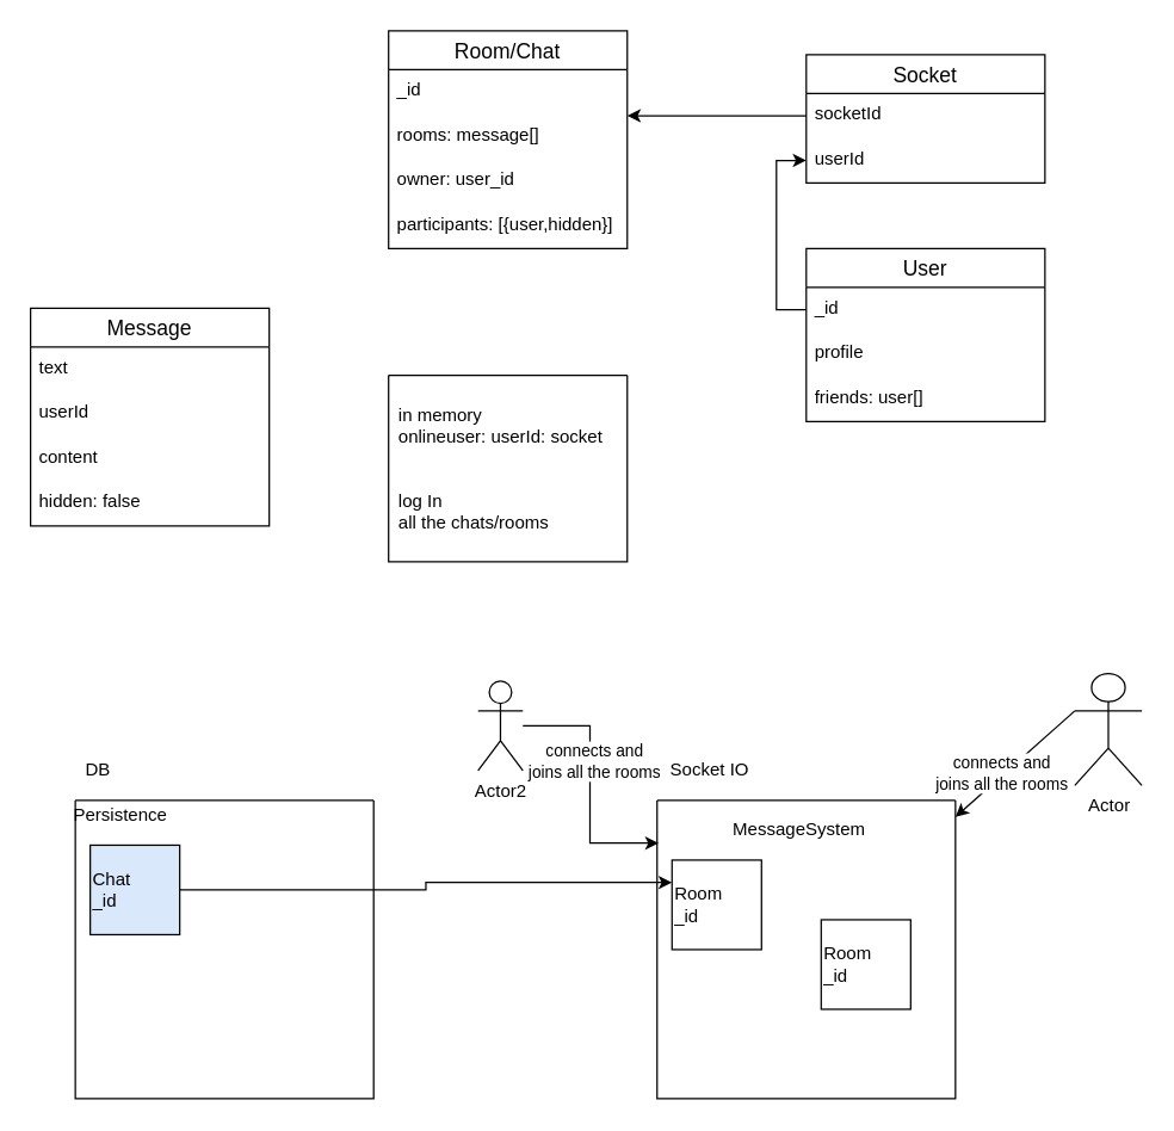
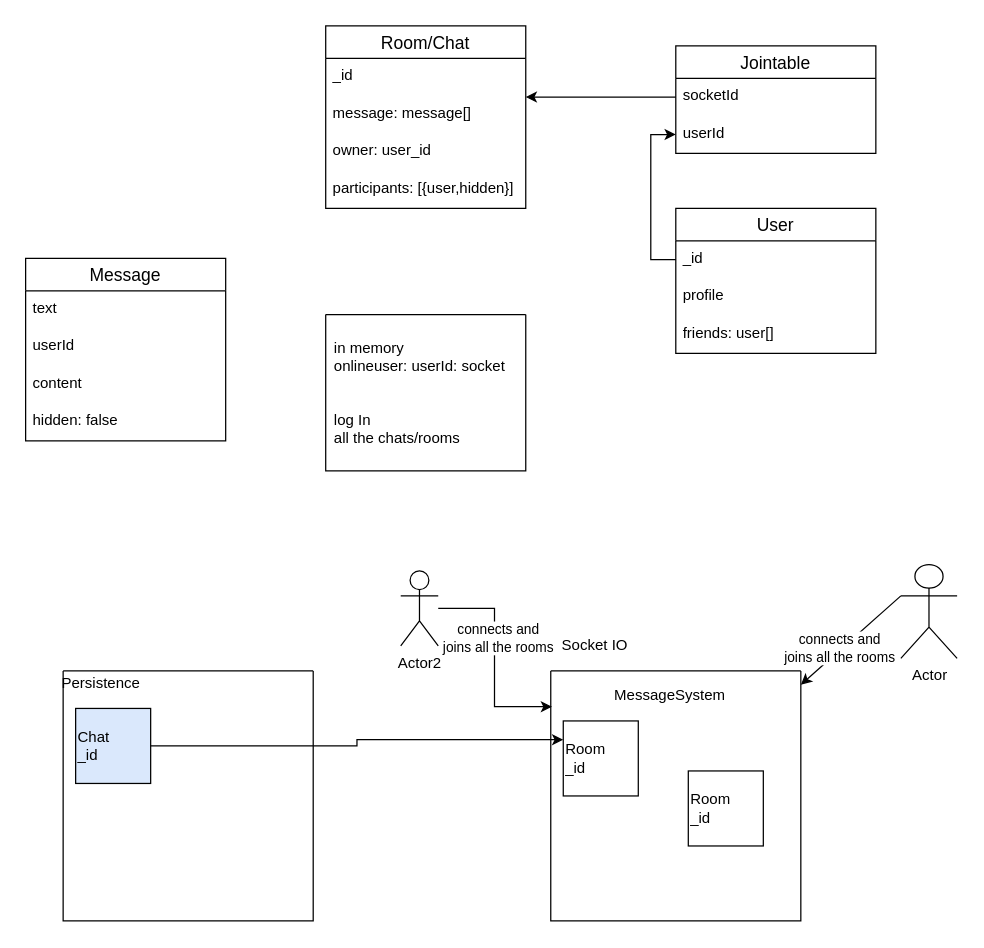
  <mxCell id="0" />
  <mxCell id="1" parent="0" />
  <mxCell id="2" value="Room/Chat" style="swimlane;fontStyle=0;childLayout=stackLayout;horizontal=1;startSize=26;horizontalStack=0;resizeParent=1;resizeParentMax=0;resizeLast=0;collapsible=1;marginBottom=0;align=center;fontSize=14;" vertex="1" parent="1"><mxGeometry x="260" y="20" width="160" height="146" as="geometry"><mxRectangle x="280" y="140" width="60" height="26" as="alternateBounds" /></mxGeometry></mxCell>
  <mxCell id="3" value="_id" style="text;strokeColor=none;fillColor=none;spacingLeft=4;spacingRight=4;overflow=hidden;rotatable=0;points=[[0,0.5],[1,0.5]];portConstraint=eastwest;fontSize=12;" vertex="1" parent="2"><mxGeometry y="26" width="160" height="30" as="geometry" /></mxCell>
- <mxCell id="4" value="rooms: message[]" style="text;strokeColor=none;fillColor=none;spacingLeft=4;spacingRight=4;overflow=hidden;rotatable=0;points=[[0,0.5],[1,0.5]];portConstraint=eastwest;fontSize=12;" vertex="1" parent="2"><mxGeometry y="56" width="160" height="30" as="geometry" /></mxCell>
+ <mxCell id="4" value="message: message[]" style="text;strokeColor=none;fillColor=none;spacingLeft=4;spacingRight=4;overflow=hidden;rotatable=0;points=[[0,0.5],[1,0.5]];portConstraint=eastwest;fontSize=12;" vertex="1" parent="2"><mxGeometry y="56" width="160" height="30" as="geometry" /></mxCell>
  <mxCell id="5" value="owner: user_id" style="text;strokeColor=none;fillColor=none;spacingLeft=4;spacingRight=4;overflow=hidden;rotatable=0;points=[[0,0.5],[1,0.5]];portConstraint=eastwest;fontSize=12;" vertex="1" parent="2"><mxGeometry y="86" width="160" height="30" as="geometry" /></mxCell>
  <mxCell id="6" value="participants: [{user,hidden}]" style="text;strokeColor=none;fillColor=none;spacingLeft=4;spacingRight=4;overflow=hidden;rotatable=0;points=[[0,0.5],[1,0.5]];portConstraint=eastwest;fontSize=12;" vertex="1" parent="2"><mxGeometry y="116" width="160" height="30" as="geometry" /></mxCell>
  <mxCell id="7" value="User" style="swimlane;fontStyle=0;childLayout=stackLayout;horizontal=1;startSize=26;horizontalStack=0;resizeParent=1;resizeParentMax=0;resizeLast=0;collapsible=1;marginBottom=0;align=center;fontSize=14;" vertex="1" parent="1"><mxGeometry x="540" y="166" width="160" height="116" as="geometry" /></mxCell>
  <mxCell id="8" value="_id&#10;" style="text;strokeColor=none;fillColor=none;spacingLeft=4;spacingRight=4;overflow=hidden;rotatable=0;points=[[0,0.5],[1,0.5]];portConstraint=eastwest;fontSize=12;" vertex="1" parent="7"><mxGeometry y="26" width="160" height="30" as="geometry" /></mxCell>
  <mxCell id="9" value="profile" style="text;strokeColor=none;fillColor=none;spacingLeft=4;spacingRight=4;overflow=hidden;rotatable=0;points=[[0,0.5],[1,0.5]];portConstraint=eastwest;fontSize=12;" vertex="1" parent="7"><mxGeometry y="56" width="160" height="30" as="geometry" /></mxCell>
  <mxCell id="10" value="friends: user[]" style="text;strokeColor=none;fillColor=none;spacingLeft=4;spacingRight=4;overflow=hidden;rotatable=0;points=[[0,0.5],[1,0.5]];portConstraint=eastwest;fontSize=12;" vertex="1" parent="7"><mxGeometry y="86" width="160" height="30" as="geometry" /></mxCell>
  <mxCell id="11" value="Message" style="swimlane;fontStyle=0;childLayout=stackLayout;horizontal=1;startSize=26;horizontalStack=0;resizeParent=1;resizeParentMax=0;resizeLast=0;collapsible=1;marginBottom=0;align=center;fontSize=14;" vertex="1" parent="1"><mxGeometry x="20" y="206" width="160" height="146" as="geometry" /></mxCell>
  <mxCell id="12" value="text&#10;" style="text;strokeColor=none;fillColor=none;spacingLeft=4;spacingRight=4;overflow=hidden;rotatable=0;points=[[0,0.5],[1,0.5]];portConstraint=eastwest;fontSize=12;" vertex="1" parent="11"><mxGeometry y="26" width="160" height="30" as="geometry" /></mxCell>
  <mxCell id="13" value="userId" style="text;strokeColor=none;fillColor=none;spacingLeft=4;spacingRight=4;overflow=hidden;rotatable=0;points=[[0,0.5],[1,0.5]];portConstraint=eastwest;fontSize=12;" vertex="1" parent="11"><mxGeometry y="56" width="160" height="30" as="geometry" /></mxCell>
  <mxCell id="14" value="content" style="text;strokeColor=none;fillColor=none;spacingLeft=4;spacingRight=4;overflow=hidden;rotatable=0;points=[[0,0.5],[1,0.5]];portConstraint=eastwest;fontSize=12;" vertex="1" parent="11"><mxGeometry y="86" width="160" height="30" as="geometry" /></mxCell>
  <mxCell id="15" value="hidden: false" style="text;strokeColor=none;fillColor=none;spacingLeft=4;spacingRight=4;overflow=hidden;rotatable=0;points=[[0,0.5],[1,0.5]];portConstraint=eastwest;fontSize=12;" vertex="1" parent="11"><mxGeometry y="116" width="160" height="30" as="geometry" /></mxCell>
  <mxCell id="16" style="edgeStyle=orthogonalEdgeStyle;rounded=0;orthogonalLoop=1;jettySize=auto;html=1;entryX=0;entryY=0.5;entryDx=0;entryDy=0;exitX=0;exitY=0.5;exitDx=0;exitDy=0;" edge="1" parent="1" source="8" target="19"><mxGeometry relative="1" as="geometry" /></mxCell>
- <mxCell id="17" value="Socket" style="swimlane;fontStyle=0;childLayout=stackLayout;horizontal=1;startSize=26;horizontalStack=0;resizeParent=1;resizeParentMax=0;resizeLast=0;collapsible=1;marginBottom=0;align=center;fontSize=14;" vertex="1" parent="1"><mxGeometry x="540" y="36" width="160" height="86" as="geometry" /></mxCell>
+ <mxCell id="17" value="Jointable" style="swimlane;fontStyle=0;childLayout=stackLayout;horizontal=1;startSize=26;horizontalStack=0;resizeParent=1;resizeParentMax=0;resizeLast=0;collapsible=1;marginBottom=0;align=center;fontSize=14;" vertex="1" parent="1"><mxGeometry x="540" y="36" width="160" height="86" as="geometry" /></mxCell>
  <mxCell id="18" value="socketId" style="text;strokeColor=none;fillColor=none;spacingLeft=4;spacingRight=4;overflow=hidden;rotatable=0;points=[[0,0.5],[1,0.5]];portConstraint=eastwest;fontSize=12;" vertex="1" parent="17"><mxGeometry y="26" width="160" height="30" as="geometry" /></mxCell>
  <mxCell id="19" value="userId" style="text;strokeColor=none;fillColor=none;spacingLeft=4;spacingRight=4;overflow=hidden;rotatable=0;points=[[0,0.5],[1,0.5]];portConstraint=eastwest;fontSize=12;" vertex="1" parent="17"><mxGeometry y="56" width="160" height="30" as="geometry" /></mxCell>
  <mxCell id="20" style="edgeStyle=orthogonalEdgeStyle;rounded=0;orthogonalLoop=1;jettySize=auto;html=1;" edge="1" parent="1" source="18"><mxGeometry relative="1" as="geometry"><mxPoint x="420" y="77" as="targetPoint" /></mxGeometry></mxCell>
  <mxCell id="21" value="" style="swimlane;startSize=0;" vertex="1" parent="1"><mxGeometry x="260" y="251" width="160" height="125" as="geometry" /></mxCell>
  <mxCell id="22" value="in memory&lt;br&gt;onlineuser: userId: socket&lt;br&gt;&lt;br&gt;&lt;br&gt;log In&lt;br&gt;all the chats/rooms&amp;nbsp;" style="text;html=1;align=left;verticalAlign=middle;resizable=0;points=[];autosize=1;strokeColor=none;" vertex="1" parent="21"><mxGeometry x="5" y="17.5" width="150" height="90" as="geometry" /></mxCell>
  <mxCell id="23" value="" style="swimlane;startSize=0;align=left;" vertex="1" parent="1"><mxGeometry x="50" y="536" width="200" height="200" as="geometry" /></mxCell>
  <mxCell id="24" value="Chat&lt;br&gt;_id" style="whiteSpace=wrap;html=1;align=left;fillColor=#dae8fc;" vertex="1" parent="23"><mxGeometry x="10" y="30" width="60" height="60" as="geometry" /></mxCell>
  <mxCell id="25" value="Persistence" style="text;html=1;align=center;verticalAlign=middle;resizable=0;points=[];autosize=1;strokeColor=none;" vertex="1" parent="1"><mxGeometry x="40" y="536" width="80" height="20" as="geometry" /></mxCell>
  <mxCell id="26" value="" style="swimlane;startSize=0;align=left;" vertex="1" parent="1"><mxGeometry x="440" y="536" width="200" height="200" as="geometry" /></mxCell>
  <mxCell id="27" value="MessageSystem" style="text;html=1;align=center;verticalAlign=middle;resizable=0;points=[];autosize=1;strokeColor=none;" vertex="1" parent="26"><mxGeometry x="45" y="10" width="100" height="20" as="geometry" /></mxCell>
  <mxCell id="28" value="Room&lt;br&gt;_id" style="whiteSpace=wrap;html=1;align=left;" vertex="1" parent="26"><mxGeometry x="10" y="40" width="60" height="60" as="geometry" /></mxCell>
  <mxCell id="29" value="Room&lt;br&gt;_id" style="whiteSpace=wrap;html=1;align=left;" vertex="1" parent="26"><mxGeometry x="110" y="80" width="60" height="60" as="geometry" /></mxCell>
- <mxCell id="30" value="DB" style="text;html=1;align=center;verticalAlign=middle;resizable=0;points=[];autosize=1;strokeColor=none;" vertex="1" parent="1"><mxGeometry x="50" y="506" width="30" height="20" as="geometry" /></mxCell>
  <mxCell id="31" value="Socket IO" style="text;html=1;align=center;verticalAlign=middle;resizable=0;points=[];autosize=1;strokeColor=none;" vertex="1" parent="1"><mxGeometry x="440" y="506" width="70" height="20" as="geometry" /></mxCell>
  <mxCell id="32" value="Actor" style="shape=umlActor;verticalLabelPosition=bottom;verticalAlign=top;html=1;outlineConnect=0;" vertex="1" parent="1"><mxGeometry x="720" y="451" width="45" height="75" as="geometry" /></mxCell>
  <mxCell id="33" value="" style="endArrow=classic;html=1;exitX=0;exitY=0.333;exitDx=0;exitDy=0;exitPerimeter=0;" edge="1" parent="1" source="32" target="26"><mxGeometry width="50" height="50" relative="1" as="geometry"><mxPoint x="340" y="456" as="sourcePoint" /><mxPoint x="593.077" y="481" as="targetPoint" /></mxGeometry></mxCell>
  <mxCell id="34" value="connects and &lt;br&gt;joins all the rooms" style="edgeLabel;html=1;align=center;verticalAlign=middle;resizable=0;points=[];" vertex="1" connectable="0" parent="33"><mxGeometry x="0.282" y="-1" relative="1" as="geometry"><mxPoint x="3" y="-4" as="offset" /></mxGeometry></mxCell>
  <mxCell id="35" style="edgeStyle=orthogonalEdgeStyle;rounded=0;orthogonalLoop=1;jettySize=auto;html=1;entryX=0;entryY=0.25;entryDx=0;entryDy=0;" edge="1" parent="1" source="24" target="28"><mxGeometry relative="1" as="geometry" /></mxCell>
  <mxCell id="36" style="edgeStyle=orthogonalEdgeStyle;rounded=0;orthogonalLoop=1;jettySize=auto;html=1;entryX=0.005;entryY=0.143;entryDx=0;entryDy=0;entryPerimeter=0;" edge="1" parent="1" source="38" target="26"><mxGeometry relative="1" as="geometry" /></mxCell>
  <mxCell id="37" value="connects and&lt;br&gt;joins all the rooms" style="edgeLabel;html=1;align=center;verticalAlign=middle;resizable=0;points=[];" vertex="1" connectable="0" parent="36"><mxGeometry x="-0.202" y="2" relative="1" as="geometry"><mxPoint as="offset" /></mxGeometry></mxCell>
  <mxCell id="38" value="Actor2&lt;br&gt;" style="shape=umlActor;verticalLabelPosition=bottom;verticalAlign=top;html=1;outlineConnect=0;" vertex="1" parent="1"><mxGeometry x="320" y="456" width="30" height="60" as="geometry" /></mxCell>
